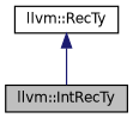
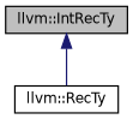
  digraph {
    node [color=black fontname=Helvetica fontsize=10 shape=record]
    n1 [fillcolor=grey75 fontcolor=black height=0.2 label="llvm::IntRecTy" style=filled width=0.4]
    n2 [height=0.2 label="llvm::RecTy" width=0.4]
-   n2 -> n1 [color=midnightblue dir=back fontname=Helvetica fontsize=10 labelfontname=Helvetica labelfontsize=10 style=solid]
+   n1 -> n2 [color=midnightblue dir=back fontname=Helvetica fontsize=10 labelfontname=Helvetica labelfontsize=10 style=solid]
  }
